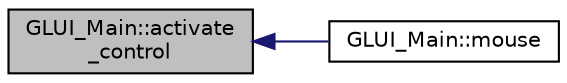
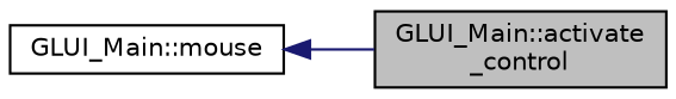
  digraph {
    rankdir=LR
    node [color=black fontname=Helvetica fontsize=10 shape=record style=filled]
    n1 [fillcolor=grey75 fontcolor=black height=0.2 label="GLUI_Main::activate\l_control" width=0.4]
    n2 [fillcolor=white height=0.2 label="GLUI_Main::mouse" width=0.4]
-   n1 -> n2 [color=midnightblue dir=back fontname=Helvetica fontsize=10 labelfontname=Helvetica labelfontsize=10 style=solid]
+   n2 -> n1 [color=midnightblue dir=back fontname=Helvetica fontsize=10 labelfontname=Helvetica labelfontsize=10 style=solid]
  }
